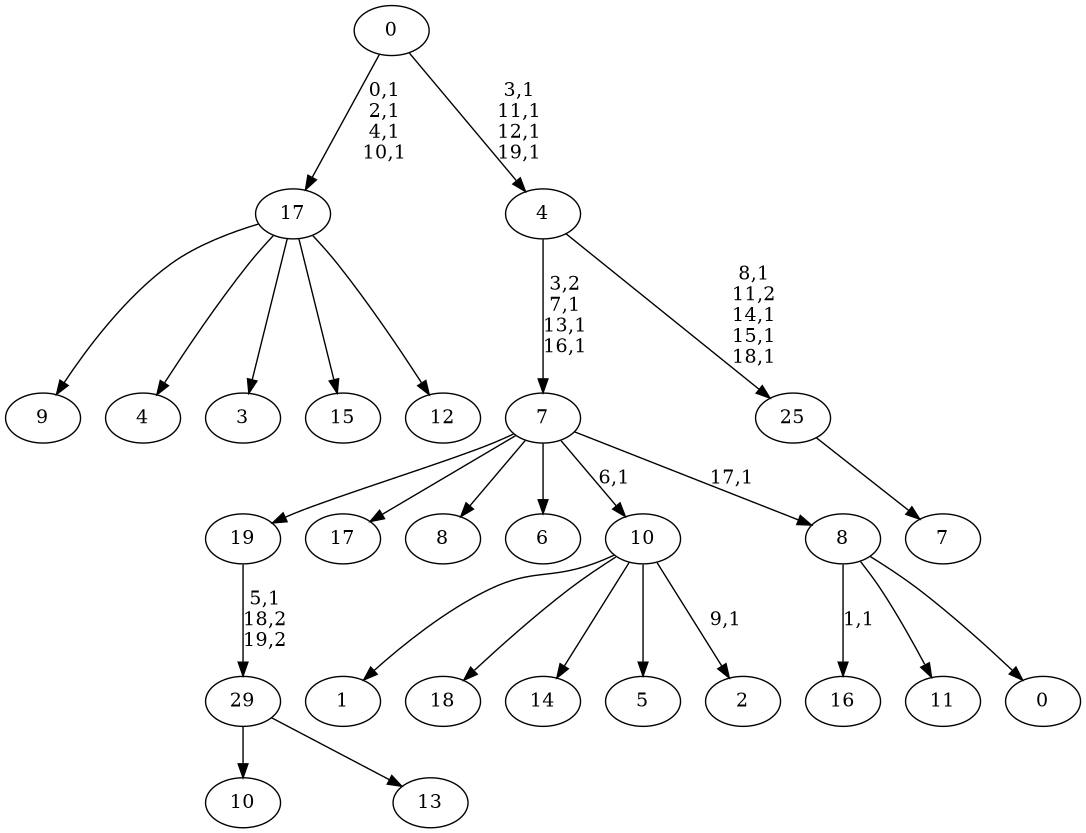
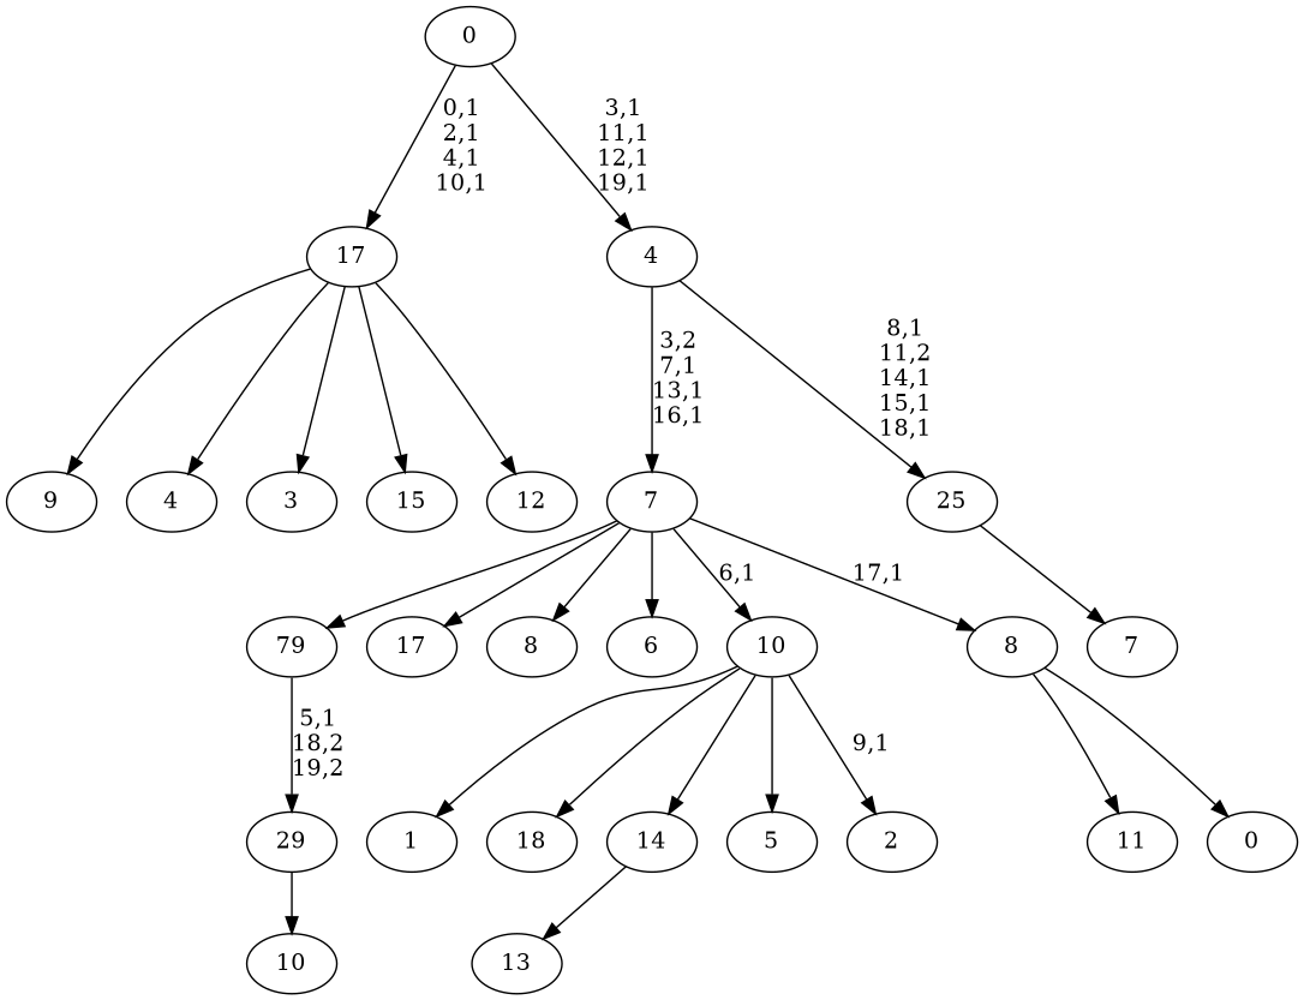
  digraph {
-   n1 [label=19]
+   n1 [label=79]
    29
    n3 [label=18]
    n4 [label=17]
-   n5 [label=16]
    n6 [label=15]
    n7 [label=14]
    n8 [label=13]
    n9 [label=12]
    n10 [label=11]
    n11 [label=10]
    n12 [label=9]
    n13 [label=8]
    n14 [label=7]
    25
    n16 [label=6]
    n17 [label=5]
    n18 [label=4]
    n19 [label=3]
    17
    n21 [label=2]
    n22 [label=1]
    10
    n24 [label=0]
    8
    7
    4
    0
    n1 -> 29 [label="5,1\n18,2\n19,2"]
-   29 -> n8
+   n7 -> n8
    29 -> n11
    25 -> n14
    17 -> n6
    17 -> n9
    17 -> n12
    17 -> n18
    17 -> n19
    10 -> n3
    10 -> n7
    10 -> n17
    10 -> n21 [label="9,1"]
    10 -> n22
-   8 -> n5 [label="1,1"]
    8 -> n10
    8 -> n24
    7 -> n1
    7 -> n4
    7 -> n13
    7 -> n16
    7 -> 10 [label="6,1"]
    7 -> 8 [label="17,1"]
    4 -> 25 [label="8,1\n11,2\n14,1\n15,1\n18,1"]
    4 -> 7 [label="3,2\n7,1\n13,1\n16,1"]
    0 -> 17 [label="0,1\n2,1\n4,1\n10,1"]
    0 -> 4 [label="3,1\n11,1\n12,1\n19,1"]
  }
